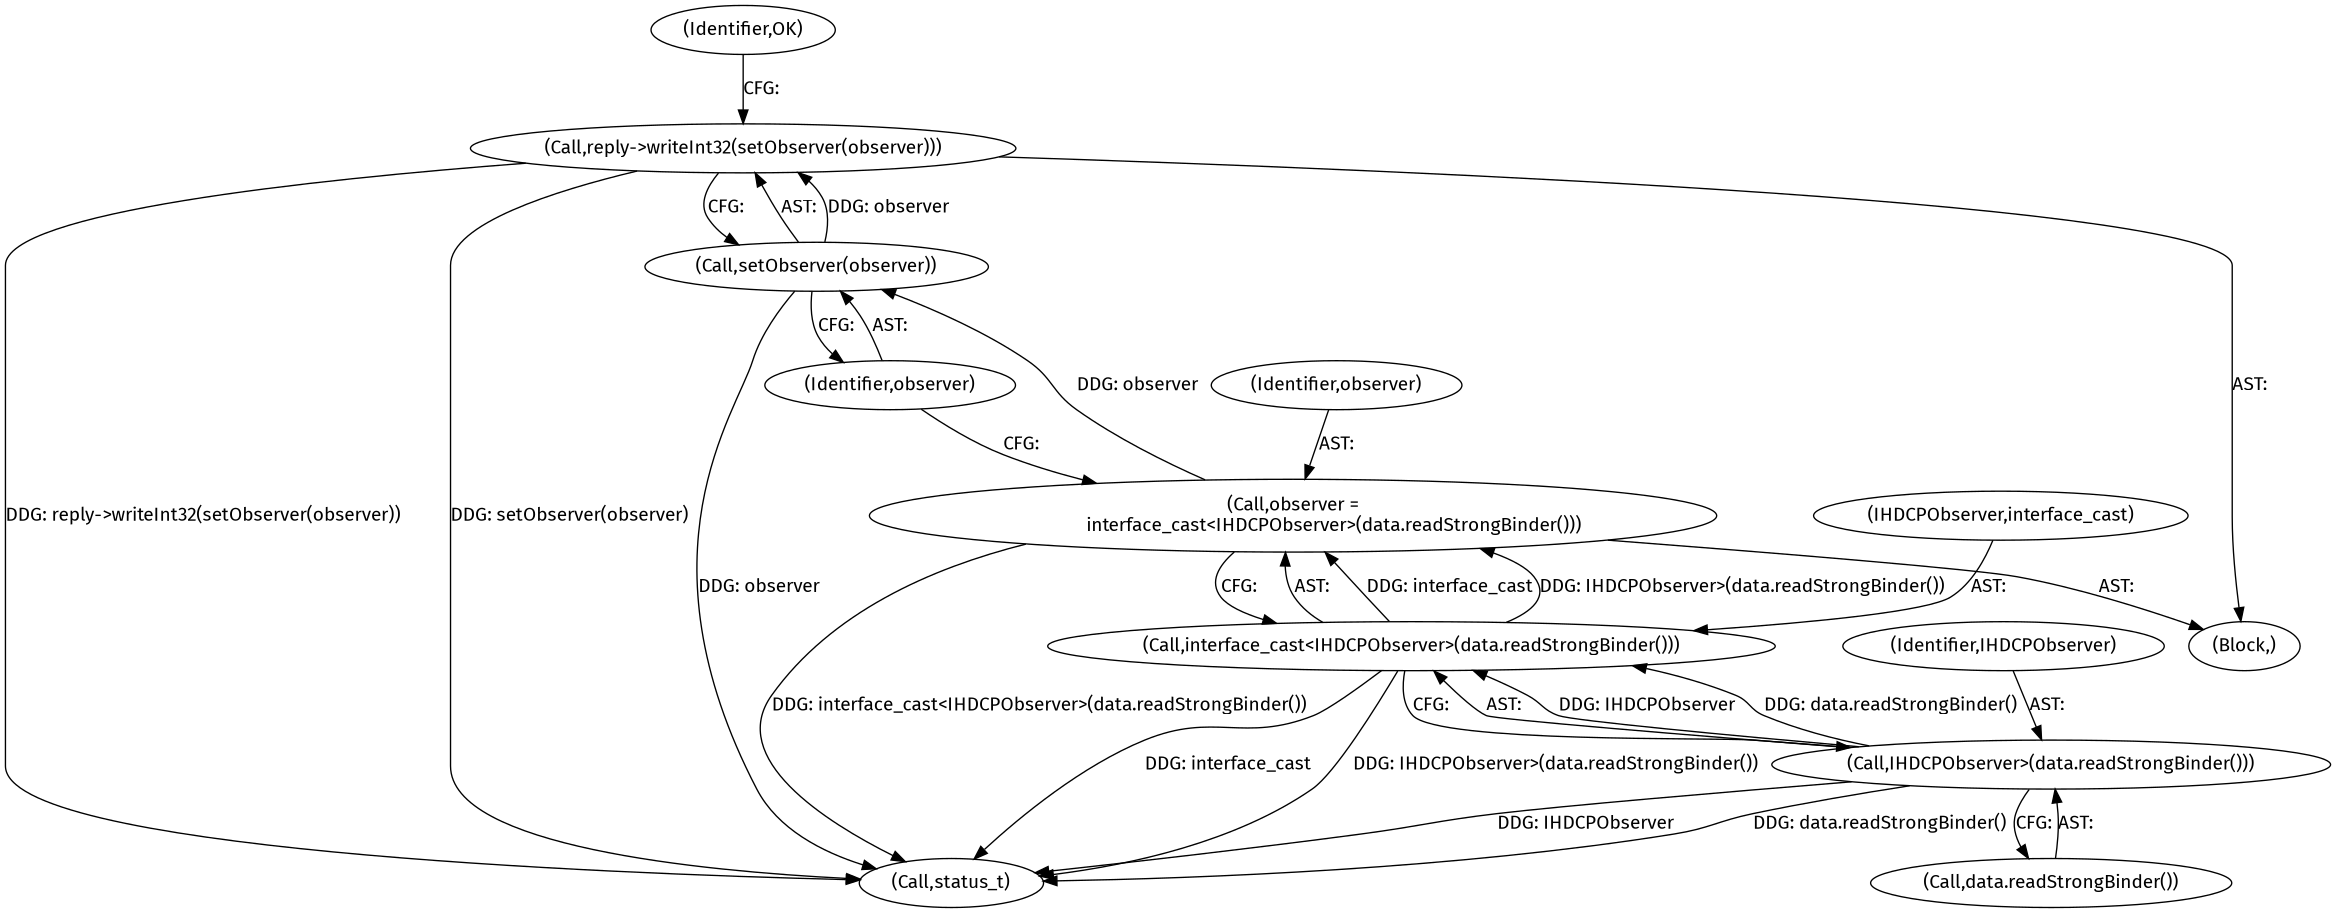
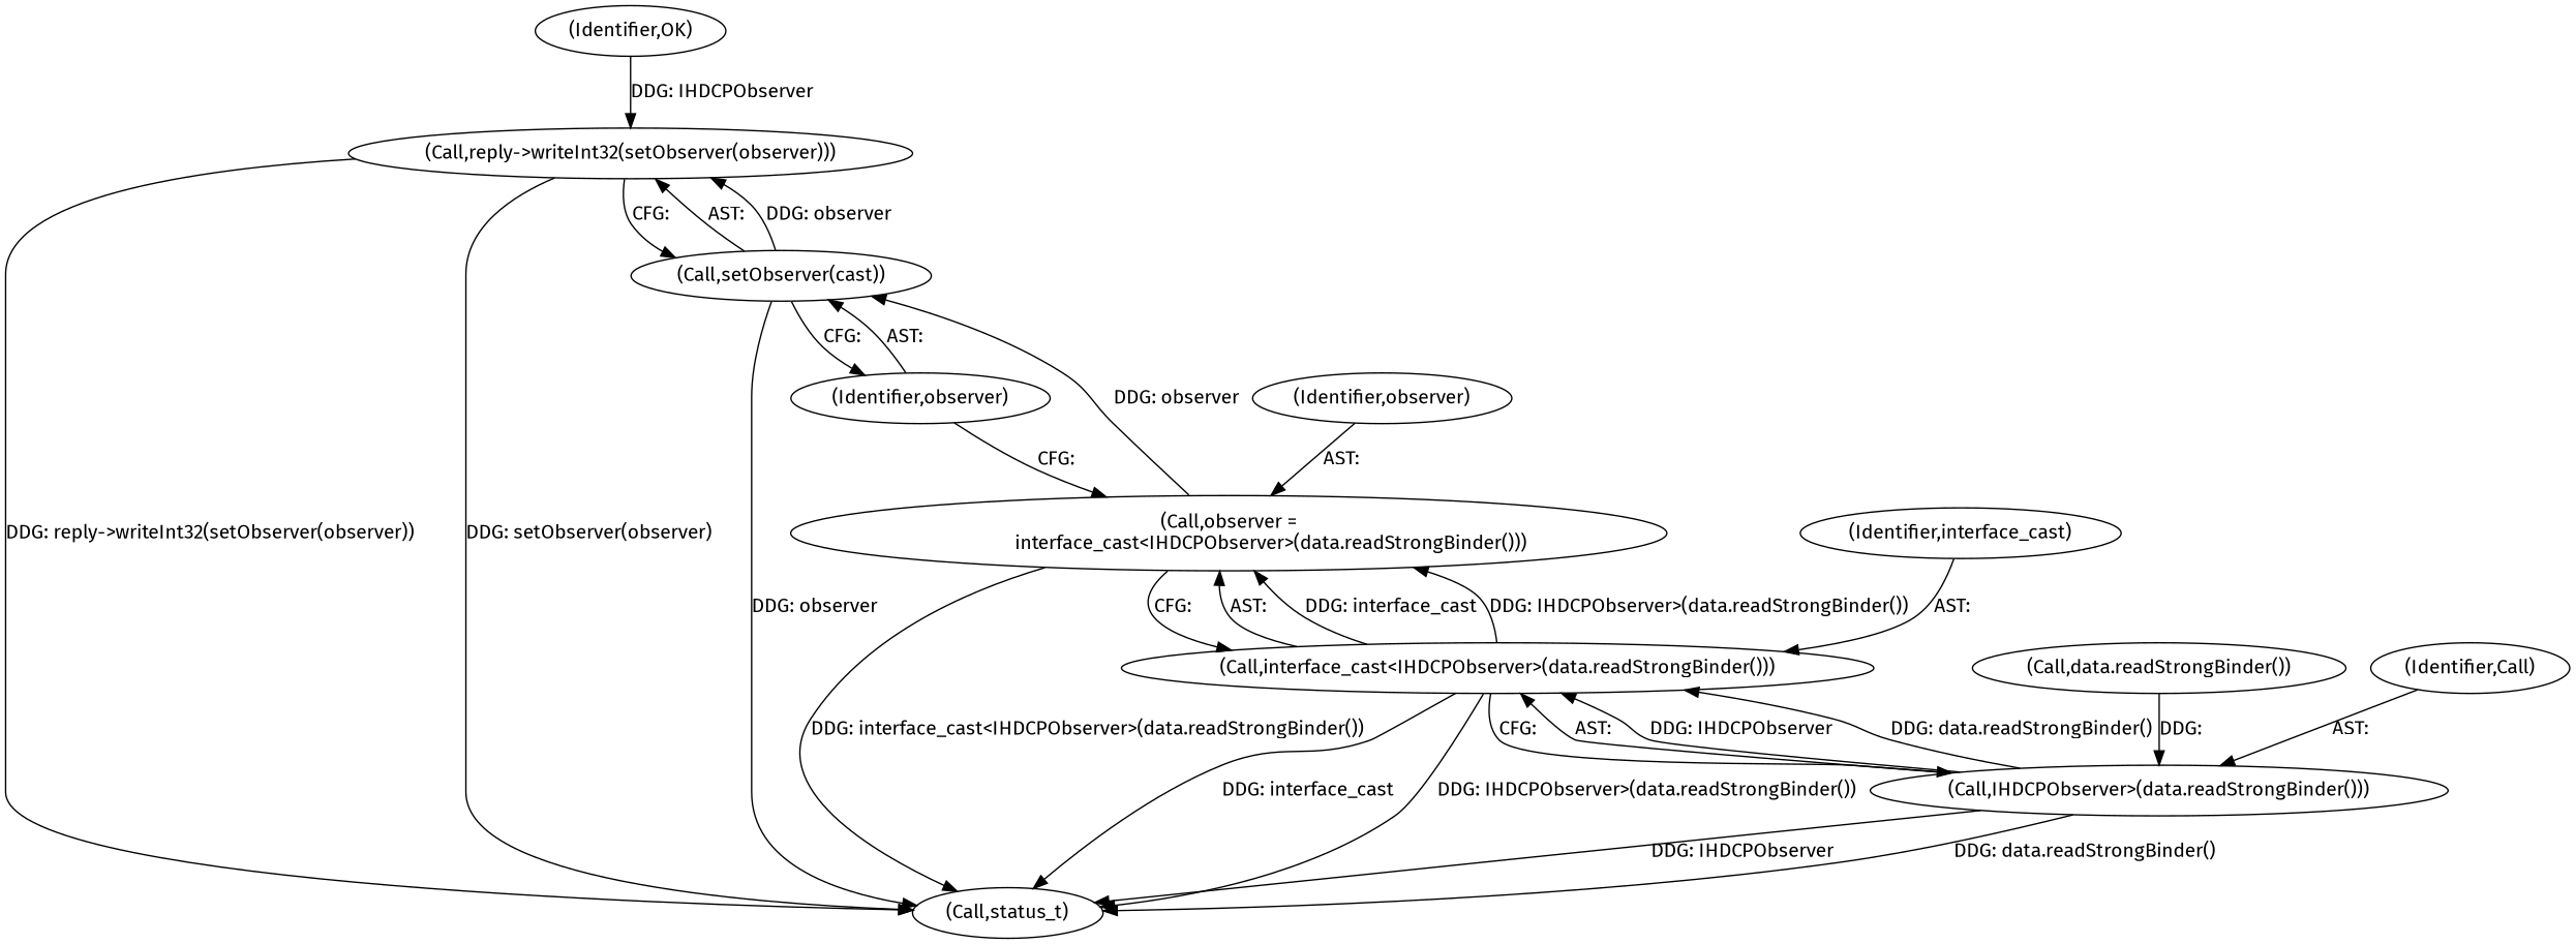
  digraph {
    fontname="Fira Sans"
    node [fontname="Fira Sans"]
    edge [fontname="Fira Sans"]
    n1 [label="(Call,reply->writeInt32(setObserver(observer)))"]
-   n2 [label="(Call,setObserver(observer))"]
+   n2 [label="(Call,setObserver(cast))"]
    n3 [label="(Call,status_t)"]
-   n4 [label="(Block,)"]
    n5 [label="(Identifier,observer)"]
    n6 [label="(Call,observer =\n                interface_cast<IHDCPObserver>(data.readStrongBinder()))"]
    n7 [label="(Call,interface_cast<IHDCPObserver>(data.readStrongBinder()))"]
    n8 [label="(Call,IHDCPObserver>(data.readStrongBinder()))"]
    n9 [label="(Call,data.readStrongBinder())"]
    n10 [label="(Identifier,observer)"]
-   n11 [label="(Identifier,IHDCPObserver)"]
+   n11 [label="(Identifier,Call)"]
    n12 [label="(Identifier,OK)"]
-   n13 [label="(IHDCPObserver,interface_cast)"]
+   n13 [label="(Identifier,interface_cast)"]
    n1 -> n2 [label="CFG: "]
    n1 -> n3 [label="DDG: reply->writeInt32(setObserver(observer))"]
    n1 -> n3 [label="DDG: setObserver(observer)"]
-   n1 -> n4 [label="AST: "]
    n2 -> n1 [label="AST: "]
    n2 -> n1 [label="DDG: observer"]
    n2 -> n3 [label="DDG: observer"]
    n2 -> n5 [label="CFG: "]
    n5 -> n2 [label="AST: "]
    n5 -> n6 [label="CFG: "]
    n6 -> n2 [label="DDG: observer"]
    n6 -> n3 [label="DDG: interface_cast<IHDCPObserver>(data.readStrongBinder())"]
-   n6 -> n4 [label="AST: "]
    n6 -> n7 [label="CFG: "]
    n7 -> n3 [label="DDG: interface_cast"]
    n7 -> n3 [label="DDG: IHDCPObserver>(data.readStrongBinder())"]
    n7 -> n6 [label="AST: "]
    n7 -> n6 [label="DDG: interface_cast"]
    n7 -> n6 [label="DDG: IHDCPObserver>(data.readStrongBinder())"]
    n7 -> n8 [label="CFG: "]
    n8 -> n3 [label="DDG: IHDCPObserver"]
    n8 -> n3 [label="DDG: data.readStrongBinder()"]
    n8 -> n7 [label="AST: "]
    n8 -> n7 [label="DDG: IHDCPObserver"]
    n8 -> n7 [label="DDG: data.readStrongBinder()"]
-   n8 -> n9 [label="CFG: "]
-   n9 -> n8 [label="AST: "]
+   n9 -> n8 [label="DDG: "]
    n10 -> n6 [label="AST: "]
    n11 -> n8 [label="AST: "]
-   n12 -> n1 [label="CFG: "]
+   n12 -> n1 [label="DDG: IHDCPObserver"]
    n13 -> n7 [label="AST: "]
  }
